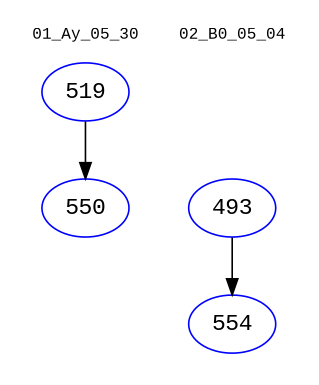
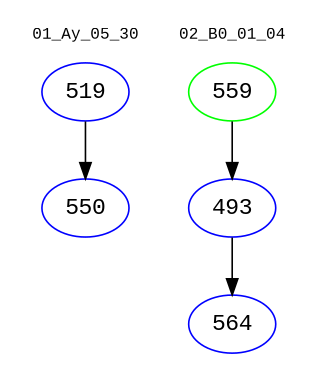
  digraph {
    fontname="Liberation Mono"
    node [color=blue fontname="Liberation Mono"]
    edge [color=black fontname="Liberation Mono"]
    n1 [label=519]
    n2 [label=550]
+   n3 [color=green label=559]
    n4 [label=493]
-   n5 [label=554]
+   n5 [label=564]
    subgraph cluster_1 {
      color=white
      fontsize=10
      label="01_Ay_05_30"
      n1
      n2
    }
    subgraph cluster_2 {
      color=white
      fontsize=10
-     label="02_B0_05_04"
+     label="02_B0_01_04"
+     n3
      n4
      n5
    }
    n1 -> n2
+   n3 -> n4
    n4 -> n5
  }
